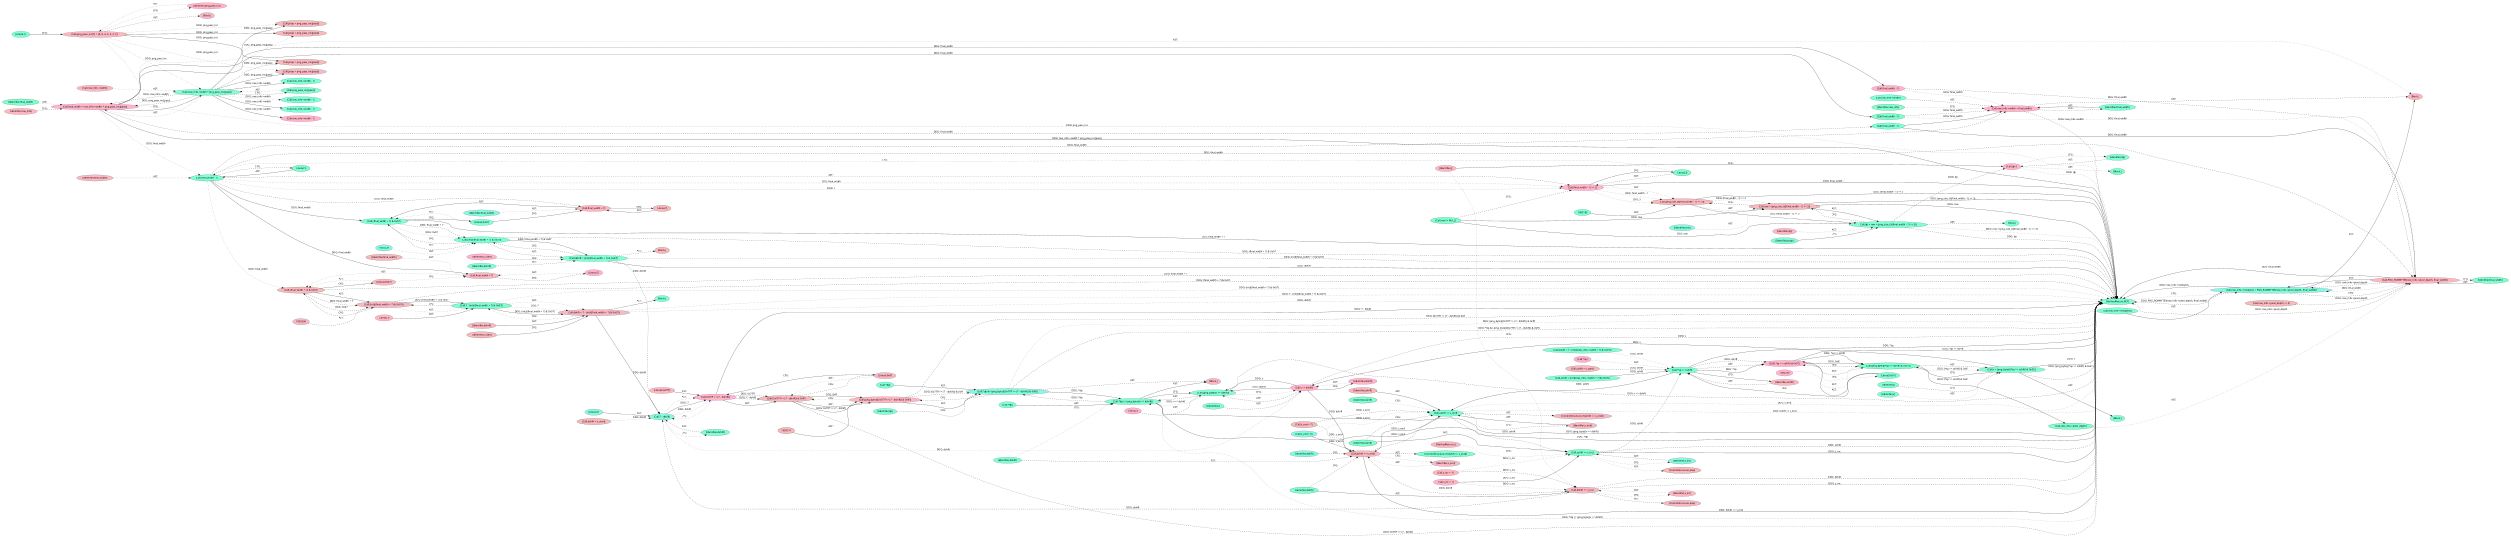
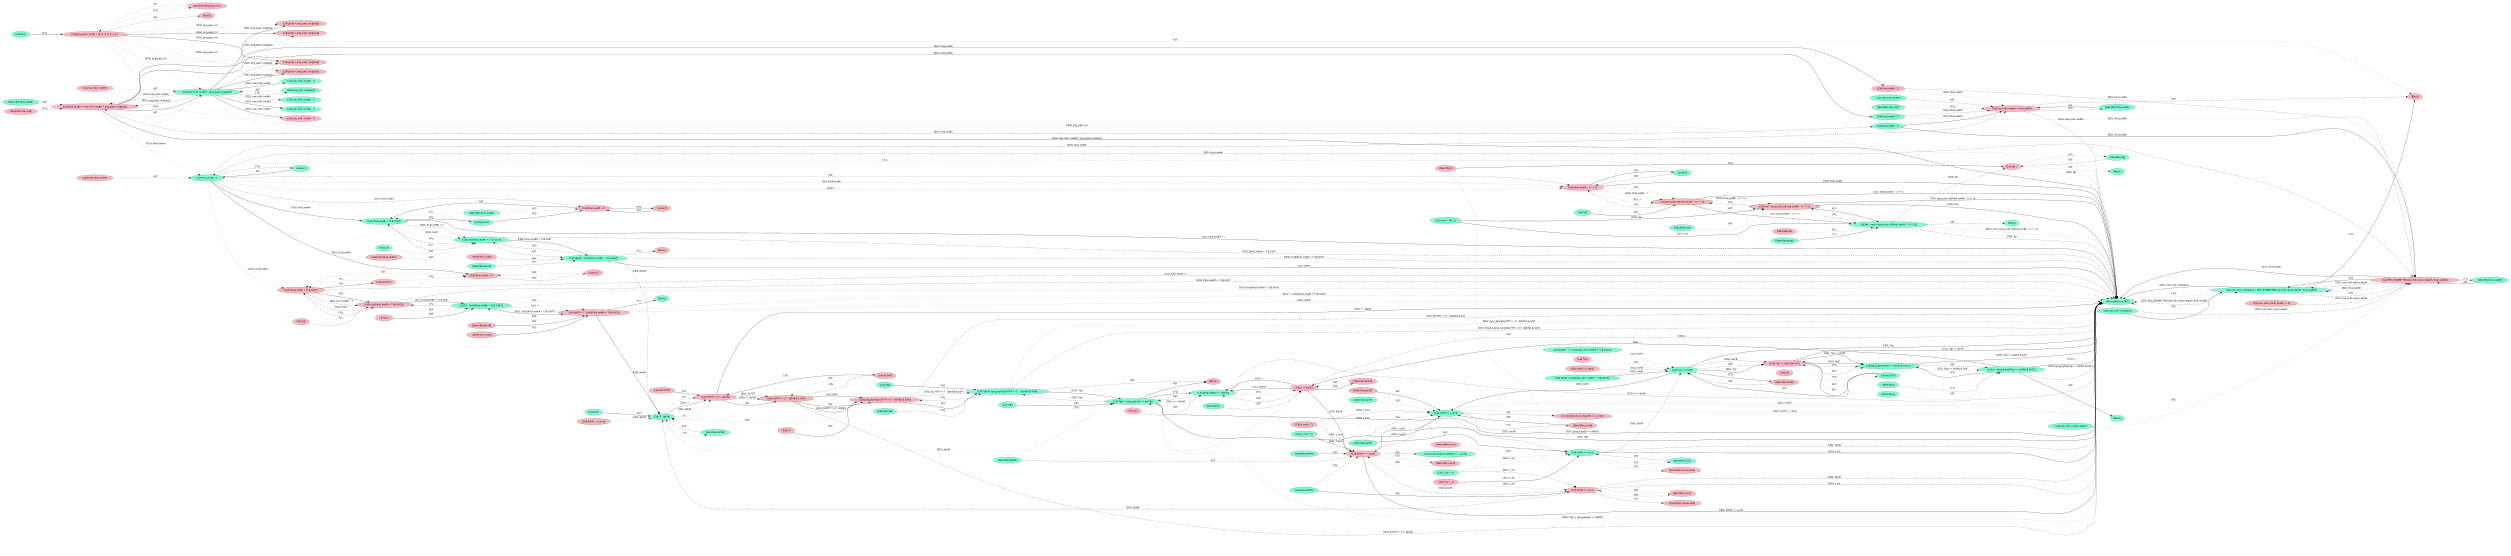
  digraph {
    fontname="Noto Sans"
    rankdir=LR
    node [color=darkgreen fillcolor=aquamarine fontname="Noto Sans" style=filled]
    edge [fontname="Noto Sans" style=solid]
    n1 [label="(Call,final_width - 1)"]
    n2 [color=purple fillcolor=lightpink label="(Call,(final_width - 1) >> 3)"]
    n3 [color=teal label="(Call,(final_width + 7) & 0x07)"]
    n4 [color=gray40 fillcolor=lightpink label="(Call,final_width + 7)"]
    n5 [fillcolor=lightpink label="(Call,(final_width + 7) & 0x07)"]
    n6 [color=teal fillcolor=lightpink label="(Call,final_width + 7)"]
    n7 [color=purple fillcolor=lightpink label="(Call,row_info->width = final_width)"]
    n8 [color=gray40 fillcolor=lightpink label="(Call,PNG_ROWBYTES(row_info->pixel_depth, final_width))"]
    n9 [label="(Literal,1)"]
    n10 [label="(MethodReturn,RET)"]
    n11 [fillcolor=lightpink label="(Call,(png_size_t)((final_width - 1) >> 3))"]
    n12 [label="(Literal,3)"]
    n13 [color=teal label="(Call,(int)((final_width + 7) & 0x07))"]
    n14 [color=gray40 label="(Literal,0x07)"]
    n15 [fillcolor=lightpink label="(Literal,7)"]
    n16 [color=teal fillcolor=lightpink label="(Call,(int)((final_width + 7) & 0x07))"]
    n17 [color=gray40 fillcolor=lightpink label="(Literal,0x07)"]
    n18 [color=purple fillcolor=lightpink label="(Literal,7)"]
    n19 [color=gray40 fillcolor=lightpink label="(Block,)"]
    n20 [color=teal label="(Identifier,final_width)"]
    n21 [color=purple label="(Call,row_info->rowbytes = PNG_ROWBYTES(row_info->pixel_depth, final_width))"]
    n22 [label="(Identifier,final_width)"]
    n23 [color=purple fillcolor=lightpink label="(Call,final_width = row_info->width * png_pass_inc[pass])"]
    n24 [color=gray40 label="(Call,row_info->width * png_pass_inc[pass])"]
    n25 [label="(Call,final_width - 1)"]
    n26 [color=teal label="(Call,final_width - 1)"]
    n27 [color=purple fillcolor=lightpink label="(Call,final_width - 1)"]
    n28 [fillcolor=lightpink label="(Call,jstop = png_pass_inc[pass])"]
    n29 [color=purple fillcolor=lightpink label="(Call,row_info->width - 1)"]
    n30 [color=teal fillcolor=lightpink label="(Call,jstop = png_pass_inc[pass])"]
    n31 [color=teal label="(Call,row_info->width - 1)"]
    n32 [color=gray40 label="(Call,png_pass_inc[pass])"]
    n33 [color=teal label="(Call,row_info->width - 1)"]
    n34 [fillcolor=lightpink label="(Call,jstop = png_pass_inc[pass])"]
    n35 [color=teal label="(Call,row_info->width - 1)"]
    n36 [fillcolor=lightpink label="(Call,jstop = png_pass_inc[pass])"]
    n37 [color=gray40 fillcolor=lightpink label="(Call,png_pass_inc[7] = {8, 8, 4, 4, 2, 2, 1})"]
    n38 [color=purple fillcolor=lightpink label="(Identifier,png_pass_inc)"]
    n39 [color=teal fillcolor=lightpink label="(Block,)"]
    n40 [color=teal label="(Call,dp = row + (png_size_t)((final_width - 1) >> 3))"]
    n41 [fillcolor=lightpink label="(Call,row + (png_size_t)((final_width - 1) >> 3))"]
    n42 [color=purple fillcolor=lightpink label="(Call,dp--)"]
    n43 [color=teal label="(Block,)"]
    n44 [label="(Block,)"]
    n45 [color=gray40 label="(Identifier,dp)"]
    n46 [color=teal label="(Call,dshift = (int)((final_width + 7) & 0x07))"]
    n47 [color=purple label="(Call,7 - dshift)"]
    n48 [fillcolor=lightpink label="(Block,)"]
    n49 [color=purple fillcolor=lightpink label="(Call,0x7f7f >> (7 - dshift))"]
    n50 [color=purple fillcolor=lightpink label="(Call,v << dshift)"]
    n51 [label="(Identifier,dshift)"]
    n52 [fillcolor=lightpink label="(Call,(0x7f7f >> (7 - dshift)) & 0xff)"]
    n53 [color=gray40 label="(Call,(png_byte)(v << dshift))"]
    n54 [color=gray40 fillcolor=lightpink label="(Call,dshift == s_end)"]
    n55 [color=purple fillcolor=lightpink label="(Identifier,dshift)"]
    n56 [color=gray40 fillcolor=lightpink label="(Call,(png_byte)((0x7f7f >> (7 - dshift)) & 0xff))"]
    n57 [color=teal fillcolor=lightpink label="(Literal,0xff)"]
    n58 [color=purple label="(Call,*dp &= (png_byte)((0x7f7f >> (7 - dshift)) & 0xff))"]
    n59 [color=gray40 label="(Call,*dp |= (png_byte)(v << dshift))"]
    n60 [color=teal fillcolor=lightpink label="(Block,)"]
    n61 [color=teal fillcolor=lightpink label="(Call,dshift += s_inc)"]
    n62 [color=teal label="(Call,sshift == s_end)"]
    n63 [label="(ControlStructure,if (dshift == s_end))"]
    n64 [color=teal fillcolor=lightpink label="(Identifier,s_end)"]
    n65 [color=teal fillcolor=lightpink label="(ControlStructure,else)"]
    n66 [color=gray40 fillcolor=lightpink label="(Identifier,s_inc)"]
    n67 [label="(Call,sshift += s_inc)"]
    n68 [color=teal fillcolor=lightpink label="(ControlStructure,if (sshift == s_end))"]
    n69 [color=teal fillcolor=lightpink label="(Identifier,s_end)"]
    n70 [color=teal label="(Call,*sp >> sshift)"]
    n71 [color=purple label="(Identifier,s_inc)"]
    n72 [fillcolor=lightpink label="(ControlStructure,else)"]
    n73 [color=purple fillcolor=lightpink label="(Call,(*sp >> sshift) & 0x01)"]
    n74 [color=gray40 fillcolor=lightpink label="(Identifier,sshift)"]
    n75 [label="(Call,(png_byte)((*sp >> sshift) & 0x01))"]
    n76 [color=gray40 label="(Literal,0x01)"]
    n77 [color=gray40 label="(Call,v = (png_byte)((*sp >> sshift) & 0x01))"]
    n78 [color=gray40 label="(Block,)"]
    n79 [label="(Call,7 - (int)((final_width + 7) & 0x07))"]
    n80 [color=teal fillcolor=lightpink label="(Call,dshift = 7 - (int)((final_width + 7) & 0x07))"]
    n81 [color=gray40 label="(Block,)"]
    n82 [color=gray40 label="(Identifier,v)"]
    n83 [color=purple label="(Call,s_end = 0)"]
    n84 [color=purple label="(Identifier,dshift)"]
    n85 [color=teal label="(Call,*dp)"]
    n86 [color=gray40 fillcolor=lightpink label="(Literal,7)"]
    n87 [color=purple fillcolor=lightpink label="(Call,*sp)"]
    n88 [fillcolor=lightpink label="(Identifier,s_start)"]
    n89 [fillcolor=lightpink label="(Call,row_info->pixel_depth >> 3)"]
    n90 [color=gray40 fillcolor=lightpink label="(Identifier,row_info)"]
    n91 [fillcolor=lightpink label="(Call,sshift = s_start)"]
    n92 [fillcolor=lightpink label="(Identifier,final_width)"]
    n93 [label="(Call,row_info->pixel_depth)"]
    n94 [fillcolor=lightpink label="(Call,s_end = 7)"]
    n95 [color=gray40 label="(Identifier,dp)"]
    n96 [fillcolor=lightpink label="(Identifier,sshift)"]
    n97 [color=teal label="(Literal,1)"]
    n98 [color=gray40 fillcolor=lightpink label="(Identifier,j)"]
    n99 [color=purple fillcolor=lightpink label="(Identifier,s_start)"]
    n100 [color=gray40 fillcolor=lightpink label="(Call,row_info->width)"]
    n101 [color=purple fillcolor=lightpink label="(Call,s_inc = 1)"]
-   n102 [color=gray40 fillcolor=lightpink label="(Call,s_inc = -1)"]
+   n102 [color=gray40 label="(Call,s_inc = -1)"]
    n103 [color=gray40 label="(Identifier,dshift)"]
    n104 [color=gray40 label="(Identifier,dshift)"]
    n105 [label="(Identifier,sshift)"]
    n106 [label="(Call,row != NULL)"]
    n107 [color=purple label="(Identifier,row)"]
    n108 [color=gray40 label="(Call,sshift = (int)((row_info->width + 7) & 0x07))"]
    n109 [color=gray40 label="(Identifier,jstop)"]
    n110 [color=teal fillcolor=lightpink label="(Identifier,dshift)"]
    n111 [color=teal label="(Call,row_info->width)"]
    n112 [label="(Identifier,j)"]
    n113 [color=gray40 fillcolor=lightpink label="(Literal,0x7f7f)"]
    n114 [label="(Identifier,dshift)"]
    n115 [color=gray40 fillcolor=lightpink label="(Identifier,dp)"]
    n116 [color=gray40 label="(Identifier,v)"]
    n117 [color=purple label="(Identifier,final_width)"]
    n118 [color=gray40 label="(Call,row_info->rowbytes)"]
    n119 [label="(Identifier,sshift)"]
    n120 [color=gray40 fillcolor=lightpink label="(MethodReturn,i)"]
    n121 [color=teal fillcolor=lightpink label="(Identifier,final_width)"]
    n122 [color=teal label="(Call,*dp)"]
    n123 [label="(Identifier,final_width)"]
    n124 [label="(Identifier,row_info)"]
    n125 [color=gray40 label="(Call,sshift = 7 - (int)((row_info->width + 7) & 0x07))"]
    n126 [fillcolor=lightpink label="(Call,dshift = s_start)"]
    n127 [color=purple label="(Literal,7)"]
    1000185 [color=teal]
    1000224 [color=purple]
    1000311 [fillcolor=lightpink]
    1000323 [color=purple fillcolor=lightpink]
    1000290 [color=purple fillcolor=lightpink]
    1000260 [color=teal fillcolor=lightpink]
    n1 -> n2 [label="AST: " style=dashed]
    n1 -> n2 [label="DDG: final_width" style=dotted]
    n1 -> n2 [label="DDG: 1" style=dotted]
    n1 -> n3 [label="DDG: final_width"]
    n1 -> n4 [label="DDG: final_width" style=dashed]
    n1 -> n5 [label="DDG: final_width" style=dotted]
    n1 -> n6 [label="DDG: final_width"]
    n1 -> n7 [label="DDG: final_width" style=dashed]
    n1 -> n8 [label="DDG: final_width" style=dashed]
    n1 -> n9 [label="CFG: " style=dashed]
    n2 -> n10 [label="DDG: final_width - 1"]
    n2 -> n11 [label="AST: " style=dotted]
    n2 -> n11 [label="DDG: final_width - 1" style=dotted]
    n2 -> n11 [label="DDG: 3" style=dotted]
    n2 -> n12 [label="CFG: "]
    n3 -> n10 [label="DDG: final_width + 7"]
    n3 -> n13 [label="AST: " style=dashed]
    n3 -> n13 [label="DDG: final_width + 7" style=dashed]
    n3 -> n13 [label="DDG: 0x07" style=dotted]
    n3 -> n14 [label="CFG: "]
    n4 -> n3 [label="AST: "]
    n4 -> n15 [label="CFG: "]
    n5 -> n10 [label="DDG: final_width + 7" style=dashed]
    n5 -> n16 [label="AST: "]
    n5 -> n16 [label="DDG: final_width + 7" style=dashed]
    n5 -> n16 [label="DDG: 0x07" style=dashed]
    n5 -> n17 [label="CFG: "]
    n6 -> n5 [label="AST: " style=dotted]
    n6 -> n18 [label="CFG: " style=dashed]
    n7 -> n10 [label="DDG: row_info->width" style=dashed]
    n7 -> n19 [label="AST: " style=dashed]
    n7 -> n20 [label="CFG: " style=dashed]
    n8 -> n10 [label="DDG: row_info->pixel_depth" style=dashed]
    n8 -> n10 [label="DDG: final_width"]
    n8 -> n21 [label="AST: "]
    n8 -> n21 [label="DDG: row_info->pixel_depth" style=dashed]
    n8 -> n21 [label="DDG: final_width" style=dotted]
    n8 -> n22 [label="CFG: " style=dashed]
    n9 -> n1 [label="AST: "]
    n10 -> n21 [label="CFG: " style=dotted]
-   n106 -> n2 [label="CFG: " style=dashed]
+   n11 -> n2 [label="CFG: " style=dashed]
    n11 -> n10 [label="DDG: (final_width - 1) >> 3"]
    n11 -> n40 [label="DDG: (final_width - 1) >> 3"]
    n11 -> n41 [label="AST: " style=dotted]
    n11 -> n41 [label="DDG: (final_width - 1) >> 3" style=dotted]
    n12 -> n1 [label="CFG: " style=dotted]
    n12 -> n2 [label="AST: " style=dashed]
    n13 -> n3 [label="CFG: " style=dashed]
    n13 -> n10 [label="DDG: (final_width + 7) & 0x07" style=dashed]
    n13 -> n46 [label="AST: " style=dashed]
    n13 -> n46 [label="DDG: (final_width + 7) & 0x07"]
    n14 -> n3 [label="AST: " style=dotted]
    n14 -> n4 [label="CFG: "]
    n15 -> n4 [label="AST: "]
    n16 -> n5 [label="CFG: " style=dashed]
    n16 -> n10 [label="DDG: (final_width + 7) & 0x07" style=dashed]
    n16 -> n79 [label="AST: " style=dotted]
    n16 -> n79 [label="DDG: (final_width + 7) & 0x07"]
    n17 -> n5 [label="AST: " style=dotted]
    n17 -> n6 [label="CFG: " style=dotted]
    n18 -> n6 [label="AST: " style=dotted]
    n20 -> n7 [label="AST: "]
    n21 -> n8 [label="CFG: " style=dashed]
    n21 -> n10 [label="DDG: PNG_ROWBYTES(row_info->pixel_depth, final_width)" style=dashed]
    n21 -> n10 [label="DDG: row_info->rowbytes"]
    n21 -> n19 [label="AST: "]
    n22 -> n8 [label="AST: "]
    n23 -> n1 [label="DDG: final_width" style=dotted]
    n23 -> n10 [label="DDG: row_info->width * png_pass_inc[pass]"]
    n23 -> n19 [label="AST: " style=dotted]
    n23 -> n24 [label="CFG: "]
    n23 -> n25 [label="DDG: final_width"]
    n23 -> n26 [label="DDG: final_width" style=dashed]
    n23 -> n27 [label="DDG: final_width"]
    n24 -> n23 [label="AST: " style=dotted]
    n24 -> n23 [label="DDG: row_info->width" style=dashed]
    n24 -> n23 [label="DDG: png_pass_inc[pass]" style=dashed]
    n24 -> n28 [label="DDG: png_pass_inc[pass]" style=dotted]
    n24 -> n29 [label="DDG: row_info->width"]
    n24 -> n30 [label="DDG: png_pass_inc[pass]"]
    n24 -> n31 [label="DDG: row_info->width"]
    n24 -> n32 [label="CFG: " style=dashed]
    n24 -> n33 [label="DDG: row_info->width" style=dotted]
    n24 -> n34 [label="DDG: png_pass_inc[pass]"]
    n24 -> n35 [label="DDG: row_info->width"]
    n24 -> n36 [label="DDG: png_pass_inc[pass]" style=dashed]
    n25 -> n7 [label="DDG: final_width" style=dashed]
    n25 -> n8 [label="DDG: final_width" style=dotted]
    n26 -> n7 [label="DDG: final_width"]
    n26 -> n8 [label="DDG: final_width"]
    n27 -> n7 [label="DDG: final_width" style=dotted]
    n27 -> n8 [label="DDG: final_width" style=dashed]
    n32 -> n24 [label="AST: " style=dotted]
    n37 -> n10 [label="DDG: png_pass_inc" style=dotted]
    n37 -> n24 [label="DDG: png_pass_inc" style=dotted]
    n37 -> n28 [label="DDG: png_pass_inc"]
    n37 -> n30 [label="DDG: png_pass_inc" style=dotted]
    n37 -> n34 [label="DDG: png_pass_inc" style=dotted]
    n37 -> n36 [label="DDG: png_pass_inc"]
    n37 -> n38 [label="CFG: " style=dotted]
    n37 -> n39 [label="AST: " style=dashed]
    n38 -> n37 [label="AST: " style=dotted]
    n40 -> n10 [label="DDG: row + (png_size_t)((final_width - 1) >> 3)" style=dotted]
    n40 -> n10 [label="DDG: dp" style=dashed]
    n40 -> n41 [label="CFG: " style=dashed]
    n40 -> n42 [label="DDG: dp" style=dashed]
    n40 -> n43 [label="AST: " style=dashed]
    n41 -> n10 [label="DDG: (png_size_t)((final_width - 1) >> 3)"]
    n41 -> n10 [label="DDG: row"]
    n41 -> n11 [label="CFG: " style=dashed]
    n41 -> n40 [label="AST: "]
    n42 -> n10 [label="DDG: dp" style=dotted]
    n42 -> n44 [label="AST: " style=dotted]
    n42 -> n45 [label="CFG: " style=dotted]
    n45 -> n42 [label="AST: " style=dashed]
    n46 -> n10 [label="DDG: (int)((final_width + 7) & 0x07)" style=dashed]
    n46 -> n10 [label="DDG: dshift"]
    n46 -> n13 [label="CFG: " style=dashed]
    n46 -> n47 [label="DDG: dshift" style=dashed]
    n46 -> n48 [label="AST: " style=dashed]
    n47 -> n49 [label="AST: " style=dotted]
    n47 -> n49 [label="DDG: 7"]
    n47 -> n49 [label="DDG: dshift" style=dotted]
    n47 -> n50 [label="DDG: dshift" style=dotted]
    n47 -> n51 [label="CFG: " style=dotted]
    n49 -> n10 [label="DDG: 7 - dshift"]
    n49 -> n47 [label="CFG: " style=dotted]
    n49 -> n52 [label="AST: "]
    n49 -> n52 [label="DDG: 0x7f7f" style=dashed]
    n49 -> n52 [label="DDG: 7 - dshift" style=dashed]
    n50 -> n10 [label="DDG: v" style=dashed]
    n50 -> n53 [label="AST: " style=dashed]
    n50 -> n53 [label="DDG: v"]
    n50 -> n53 [label="DDG: dshift"]
    n50 -> n54 [label="DDG: dshift"]
    n50 -> n55 [label="CFG: "]
    n51 -> n47 [label="AST: " style=dashed]
    n52 -> n10 [label="DDG: 0x7f7f >> (7 - dshift)" style=dashed]
    n52 -> n56 [label="AST: "]
    n52 -> n56 [label="DDG: 0x7f7f >> (7 - dshift)"]
    n52 -> n56 [label="DDG: 0xff"]
    n52 -> n57 [label="CFG: " style=dashed]
    n53 -> n10 [label="DDG: v << dshift" style=dashed]
    n53 -> n50 [label="CFG: " style=dotted]
    n53 -> n59 [label="AST: " style=dashed]
    n53 -> n59 [label="DDG: v << dshift" style=dotted]
    n54 -> n10 [label="DDG: dshift == s_end"]
    n54 -> n61 [label="DDG: dshift" style=dashed]
    n54 -> n62 [label="DDG: s_end" style=dashed]
    n54 -> n63 [label="AST: " style=dashed]
    n54 -> n64 [label="CFG: " style=dotted]
    n55 -> n50 [label="AST: " style=dotted]
    n56 -> n10 [label="DDG: (0x7f7f >> (7 - dshift)) & 0xff" style=dashed]
-   n56 -> n52 [label="CFG: " style=dotted]
+   n56 -> n47 [label="CFG: " style=dotted]
    n56 -> n58 [label="AST: "]
    n56 -> n58 [label="DDG: (0x7f7f >> (7 - dshift)) & 0xff" style=dashed]
    n57 -> n49 [label="CFG: "]
    n57 -> n52 [label="AST: " style=dotted]
    n58 -> n10 [label="DDG: (png_byte)((0x7f7f >> (7 - dshift)) & 0xff)" style=dotted]
    n58 -> n10 [label="DDG: *dp &= (png_byte)((0x7f7f >> (7 - dshift)) & 0xff)" style=dashed]
    n58 -> n56 [label="CFG: " style=dashed]
    n58 -> n59 [label="DDG: *dp"]
    n58 -> n60 [label="AST: " style=dashed]
    n59 -> n10 [label="DDG: *dp |= (png_byte)(v << dshift)" style=dotted]
    n59 -> n10 [label="DDG: (png_byte)(v << dshift)"]
    n59 -> n10 [label="DDG: *dp"]
    n59 -> n53 [label="CFG: "]
    n59 -> n58 [label="DDG: *dp" style=dashed]
    n59 -> n60 [label="AST: "]
    n61 -> n10 [label="DDG: dshift" style=dashed]
    n61 -> n10 [label="DDG: s_inc" style=dashed]
    n61 -> n47 [label="DDG: dshift" style=dashed]
    n61 -> n65 [label="AST: " style=dashed]
    n61 -> n66 [label="CFG: " style=dotted]
    n62 -> n10 [label="DDG: s_end" style=dotted]
    n62 -> n10 [label="DDG: sshift == s_end" style=dotted]
    n62 -> n54 [label="DDG: s_end"]
    n62 -> n67 [label="DDG: sshift" style=dashed]
    n62 -> n68 [label="AST: " style=dashed]
    n62 -> n69 [label="CFG: " style=dashed]
    n64 -> n54 [label="AST: " style=dotted]
    n66 -> n61 [label="AST: " style=dotted]
    n67 -> n10 [label="DDG: sshift" style=dashed]
    n67 -> n10 [label="DDG: s_inc"]
    n67 -> n70 [label="DDG: sshift" style=dashed]
    n67 -> n71 [label="CFG: " style=dotted]
    n67 -> n72 [label="AST: " style=dotted]
    n69 -> n62 [label="AST: "]
    n70 -> n10 [label="DDG: *sp"]
    n70 -> n62 [label="DDG: sshift"]
    n70 -> n73 [label="AST: " style=dashed]
    n70 -> n73 [label="DDG: *sp"]
    n70 -> n73 [label="DDG: sshift" style=dashed]
    n70 -> n74 [label="CFG: "]
    n71 -> n67 [label="AST: " style=dashed]
    n73 -> n10 [label="DDG: *sp >> sshift"]
    n73 -> n75 [label="AST: " style=dashed]
    n73 -> n75 [label="DDG: *sp >> sshift"]
    n73 -> n75 [label="DDG: 0x01"]
    n73 -> n76 [label="CFG: " style=dotted]
    n74 -> n70 [label="AST: " style=dashed]
-   n75 -> n93 [label="DDG: (*sp >> sshift) & 0x01"]
+   n75 -> n10 [label="DDG: (*sp >> sshift) & 0x01"]
    n75 -> n73 [label="CFG: " style=dashed]
    n75 -> n77 [label="AST: " style=dashed]
    n75 -> n77 [label="DDG: (*sp >> sshift) & 0x01" style=dotted]
    n76 -> n70 [label="CFG: "]
    n76 -> n73 [label="AST: "]
    n77 -> n10 [label="DDG: (png_byte)((*sp >> sshift) & 0x01)" style=dashed]
    n77 -> n10 [label="DDG: v"]
    n77 -> n50 [label="DDG: v"]
    n77 -> n75 [label="CFG: "]
    n77 -> n78 [label="AST: "]
    n79 -> n10 [label="DDG: (int)((final_width + 7) & 0x07)" style=dotted]
    n79 -> n16 [label="CFG: " style=dashed]
    n79 -> n80 [label="AST: " style=dotted]
    n79 -> n80 [label="DDG: 7" style=dotted]
    n79 -> n80 [label="DDG: (int)((final_width + 7) & 0x07)"]
    n80 -> n10 [label="DDG: 7 - (int)((final_width + 7) & 0x07)" style=dotted]
    n80 -> n10 [label="DDG: dshift" style=dotted]
    n80 -> n47 [label="DDG: dshift"]
    n80 -> n79 [label="CFG: " style=dotted]
    n80 -> n81 [label="AST: "]
    n82 -> n77 [label="AST: " style=dotted]
    n83 -> n54 [label="DDG: s_end"]
    n83 -> n62 [label="DDG: s_end" style=dotted]
    n84 -> n54 [label="CFG: " style=dashed]
    n85 -> n59 [label="AST: "]
    n86 -> n79 [label="AST: "]
    n87 -> n70 [label="AST: " style=dotted]
    n88 -> n80 [label="CFG: "]
    n89 -> n8 [label="DDG: row_info->pixel_depth" style=dashed]
    n90 -> n23 [label="CFG: " style=dashed]
    n91 -> n70 [label="DDG: sshift" style=dashed]
    n92 -> n6 [label="AST: " style=dotted]
    n93 -> n8 [label="AST: " style=dotted]
    n94 -> n54 [label="DDG: s_end" style=dashed]
    n94 -> n62 [label="DDG: s_end" style=dashed]
    n95 -> n58 [label="CFG: " style=dashed]
    n96 -> n62 [label="AST: "]
    n97 -> n37 [label="CFG: "]
    n98 -> n42 [label="CFG: "]
    n98 -> n61 [label="CFG: " style=dotted]
    n99 -> n46 [label="CFG: " style=dashed]
    n100 -> n24 [label="AST: " style=dotted]
    n101 -> n61 [label="DDG: s_inc" style=dotted]
    n101 -> n67 [label="DDG: s_inc"]
    n102 -> n61 [label="DDG: s_inc" style=dashed]
    n102 -> n67 [label="DDG: s_inc" style=dotted]
    n103 -> n54 [label="AST: " style=dashed]
    n103 -> n59 [label="CFG: " style=dotted]
    n104 -> n46 [label="AST: " style=dashed]
    n105 -> n62 [label="CFG: " style=dotted]
    n106 -> n40 [label="DDG: row"]
    n106 -> n41 [label="DDG: row"]
    n107 -> n41 [label="AST: " style=dotted]
    n108 -> n70 [label="DDG: sshift"]
    n109 -> n40 [label="CFG: "]
    n110 -> n80 [label="AST: "]
    n111 -> n7 [label="AST: " style=dashed]
    n112 -> n77 [label="CFG: " style=dashed]
    n113 -> n49 [label="AST: "]
    n114 -> n54 [label="CFG: " style=dashed]
    n114 -> n61 [label="AST: "]
    n115 -> n40 [label="AST: " style=dotted]
    n116 -> n50 [label="AST: " style=dashed]
    n117 -> n4 [label="AST: " style=dotted]
    n118 -> n21 [label="AST: "]
    n119 -> n62 [label="CFG: " style=dashed]
    n119 -> n67 [label="AST: "]
    n120 -> n67 [label="CFG: " style=dotted]
    n121 -> n1 [label="AST: " style=dotted]
    n122 -> n58 [label="AST: "]
    n123 -> n23 [label="AST: " style=dotted]
    n124 -> n7 [label="CFG: " style=dotted]
    n125 -> n70 [label="DDG: sshift" style=dotted]
    n126 -> n47 [label="DDG: dshift" style=dotted]
    n127 -> n47 [label="AST: "]
    1000185 -> n11 [label="AST: "]
    1000224 -> n13 [label="AST: " style=dotted]
    1000311 -> n56 [label="AST: "]
    1000323 -> n53 [label="AST: " style=dashed]
    1000290 -> n75 [label="AST: " style=dotted]
    1000260 -> n16 [label="AST: " style=dashed]
  }
